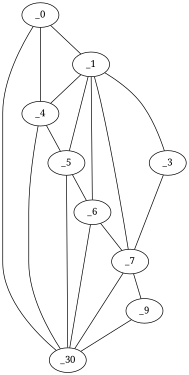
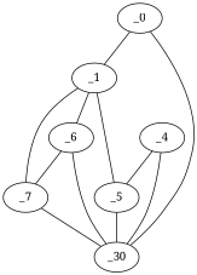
  graph {
    fontname="Noto Serif"
    node [fontname="Noto Serif" x=77]
    edge [fontname="Noto Serif" valence=2]
    _0 [x=46 y=7]
    _1 [x=52 y=108]
    _4 [y=65]
    n4 [label=_30 x=86 y=53]
-   _3 [x=76 y=94]
    _5 [y=78]
    _6 [y=85]
    _7 [x=80 y=106]
-   _9 [x=85 y=118]
    _0 -- _1 [valence=1]
-   _0 -- _4
    _0 -- n4
-   _1 -- _4
-   _1 -- _3
    _1 -- _5
    _1 -- _6
    _1 -- _7
    _4 -- n4
    _4 -- _5
-   _3 -- _7
    _5 -- n4
-   _5 -- _6
    _6 -- n4
    _6 -- _7
    _7 -- n4
-   _7 -- _9
-   _9 -- n4 [valence=1]
  }
